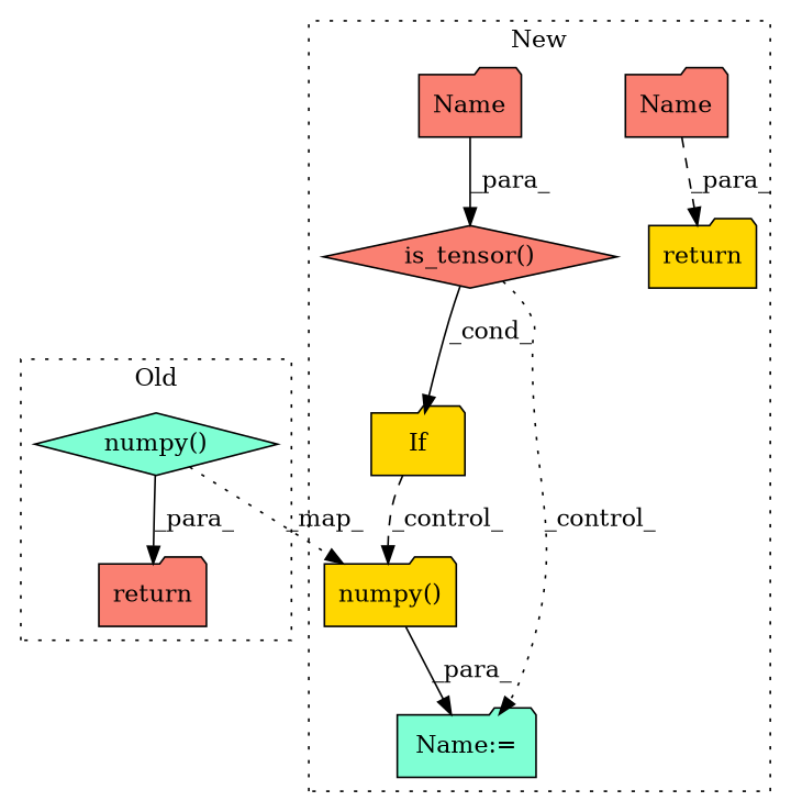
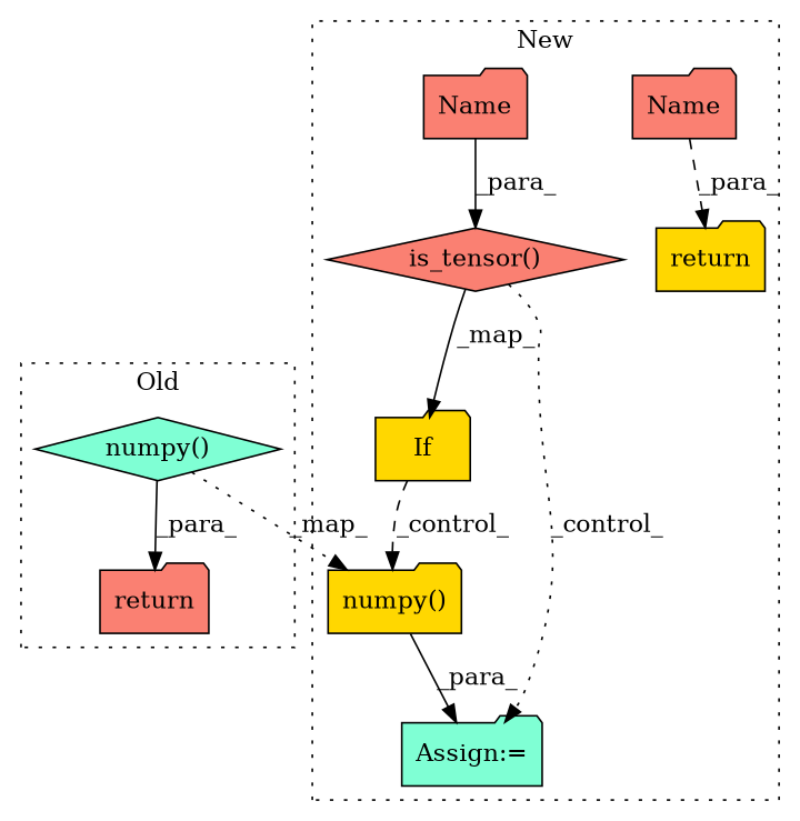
  digraph {
    node [a=75 fillcolor=salmon l=7 s=5953 shape=folder style=filled]
    edge [style=solid]
    n1 [a=93 label=return]
    n2 [fillcolor=aquamarine l=13 label="numpy()" s=5960 shape=diamond]
    n3 [l="13,1" label="is_tensor()" s="5956,5974" shape=diamond]
-   n4 [a=68 fillcolor=aquamarine l=3 label="Name:=" s=5994]
+   n4 [a=68 fillcolor=aquamarine l=3 label="Assign:=" s=5994]
    n5 [a=96 fillcolor=gold l=3 label=If]
    n6 [a=93 fillcolor=gold label=return s=6019]
    n7 [fillcolor=gold l=13 label="numpy()" s=5997]
    n8 [a=87 l=5 label=Name s=6026]
    n9 [a=87 l=5 label=Name s=5969]
    subgraph cluster_1 {
      label=Old
      style=dotted
      n1
      n2
    }
    subgraph cluster_2 {
      label=New
      style=dotted
      n3
      n4
      n5
      n6
      n7
      n8
      n9
    }
    n2 -> n1 [label=_para_]
    n2 -> n7 [label=_map_ style=dotted]
    n3 -> n4 [label=_control_ style=dotted]
-   n3 -> n5 [label=_cond_]
+   n3 -> n5 [label=_map_]
    n5 -> n7 [label=_control_ style=dashed]
    n7 -> n4 [label=_para_]
    n8 -> n6 [label=_para_ style=dashed]
    n9 -> n3 [label=_para_]
  }
